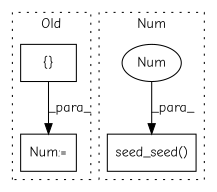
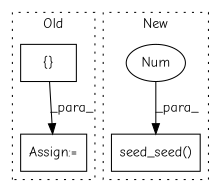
  digraph {
    fontname="Comic Neue"
    node [fontname="Comic Neue" shape=box]
    edge [fontname="Comic Neue"]
    n1 [a=95 l="54,11" label="{}" s="3884,4380"]
-   n2 [a=68 l=3 label="Num:=" s=3881]
+   n2 [a=68 l=3 label="Assign:=" s=3881]
    n3 [a=75 l="18,1" label="seed_seed()" s="1452,1471"]
    n4 [a=76 l=1 label=Num s=1470 shape=ellipse]
    subgraph cluster_1 {
      label=Old
      style=dotted
      n1
      n2
    }
    subgraph cluster_2 {
-     label=Num
+     label=New
      style=dotted
      n3
      n4
    }
    n1 -> n2 [label=_para_]
    n4 -> n3 [label=_para_]
  }
